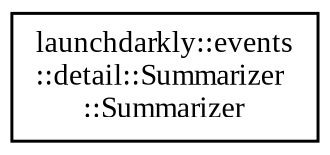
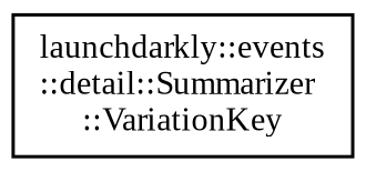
  digraph {
    rankdir=TB
    fontname="Liberation Serif"
-   n1 [color=black fillcolor=white fontname="Liberation Serif" fontsize=10 height=0.2 label="launchdarkly::events\l::detail::Summarizer\l::Summarizer" shape=record style=filled width=0.4]
+   n1 [color=black fillcolor=white fontname="Liberation Serif" fontsize=10 height=0.2 label="launchdarkly::events\l::detail::Summarizer\l::VariationKey" shape=record style=filled width=0.4]
  }
